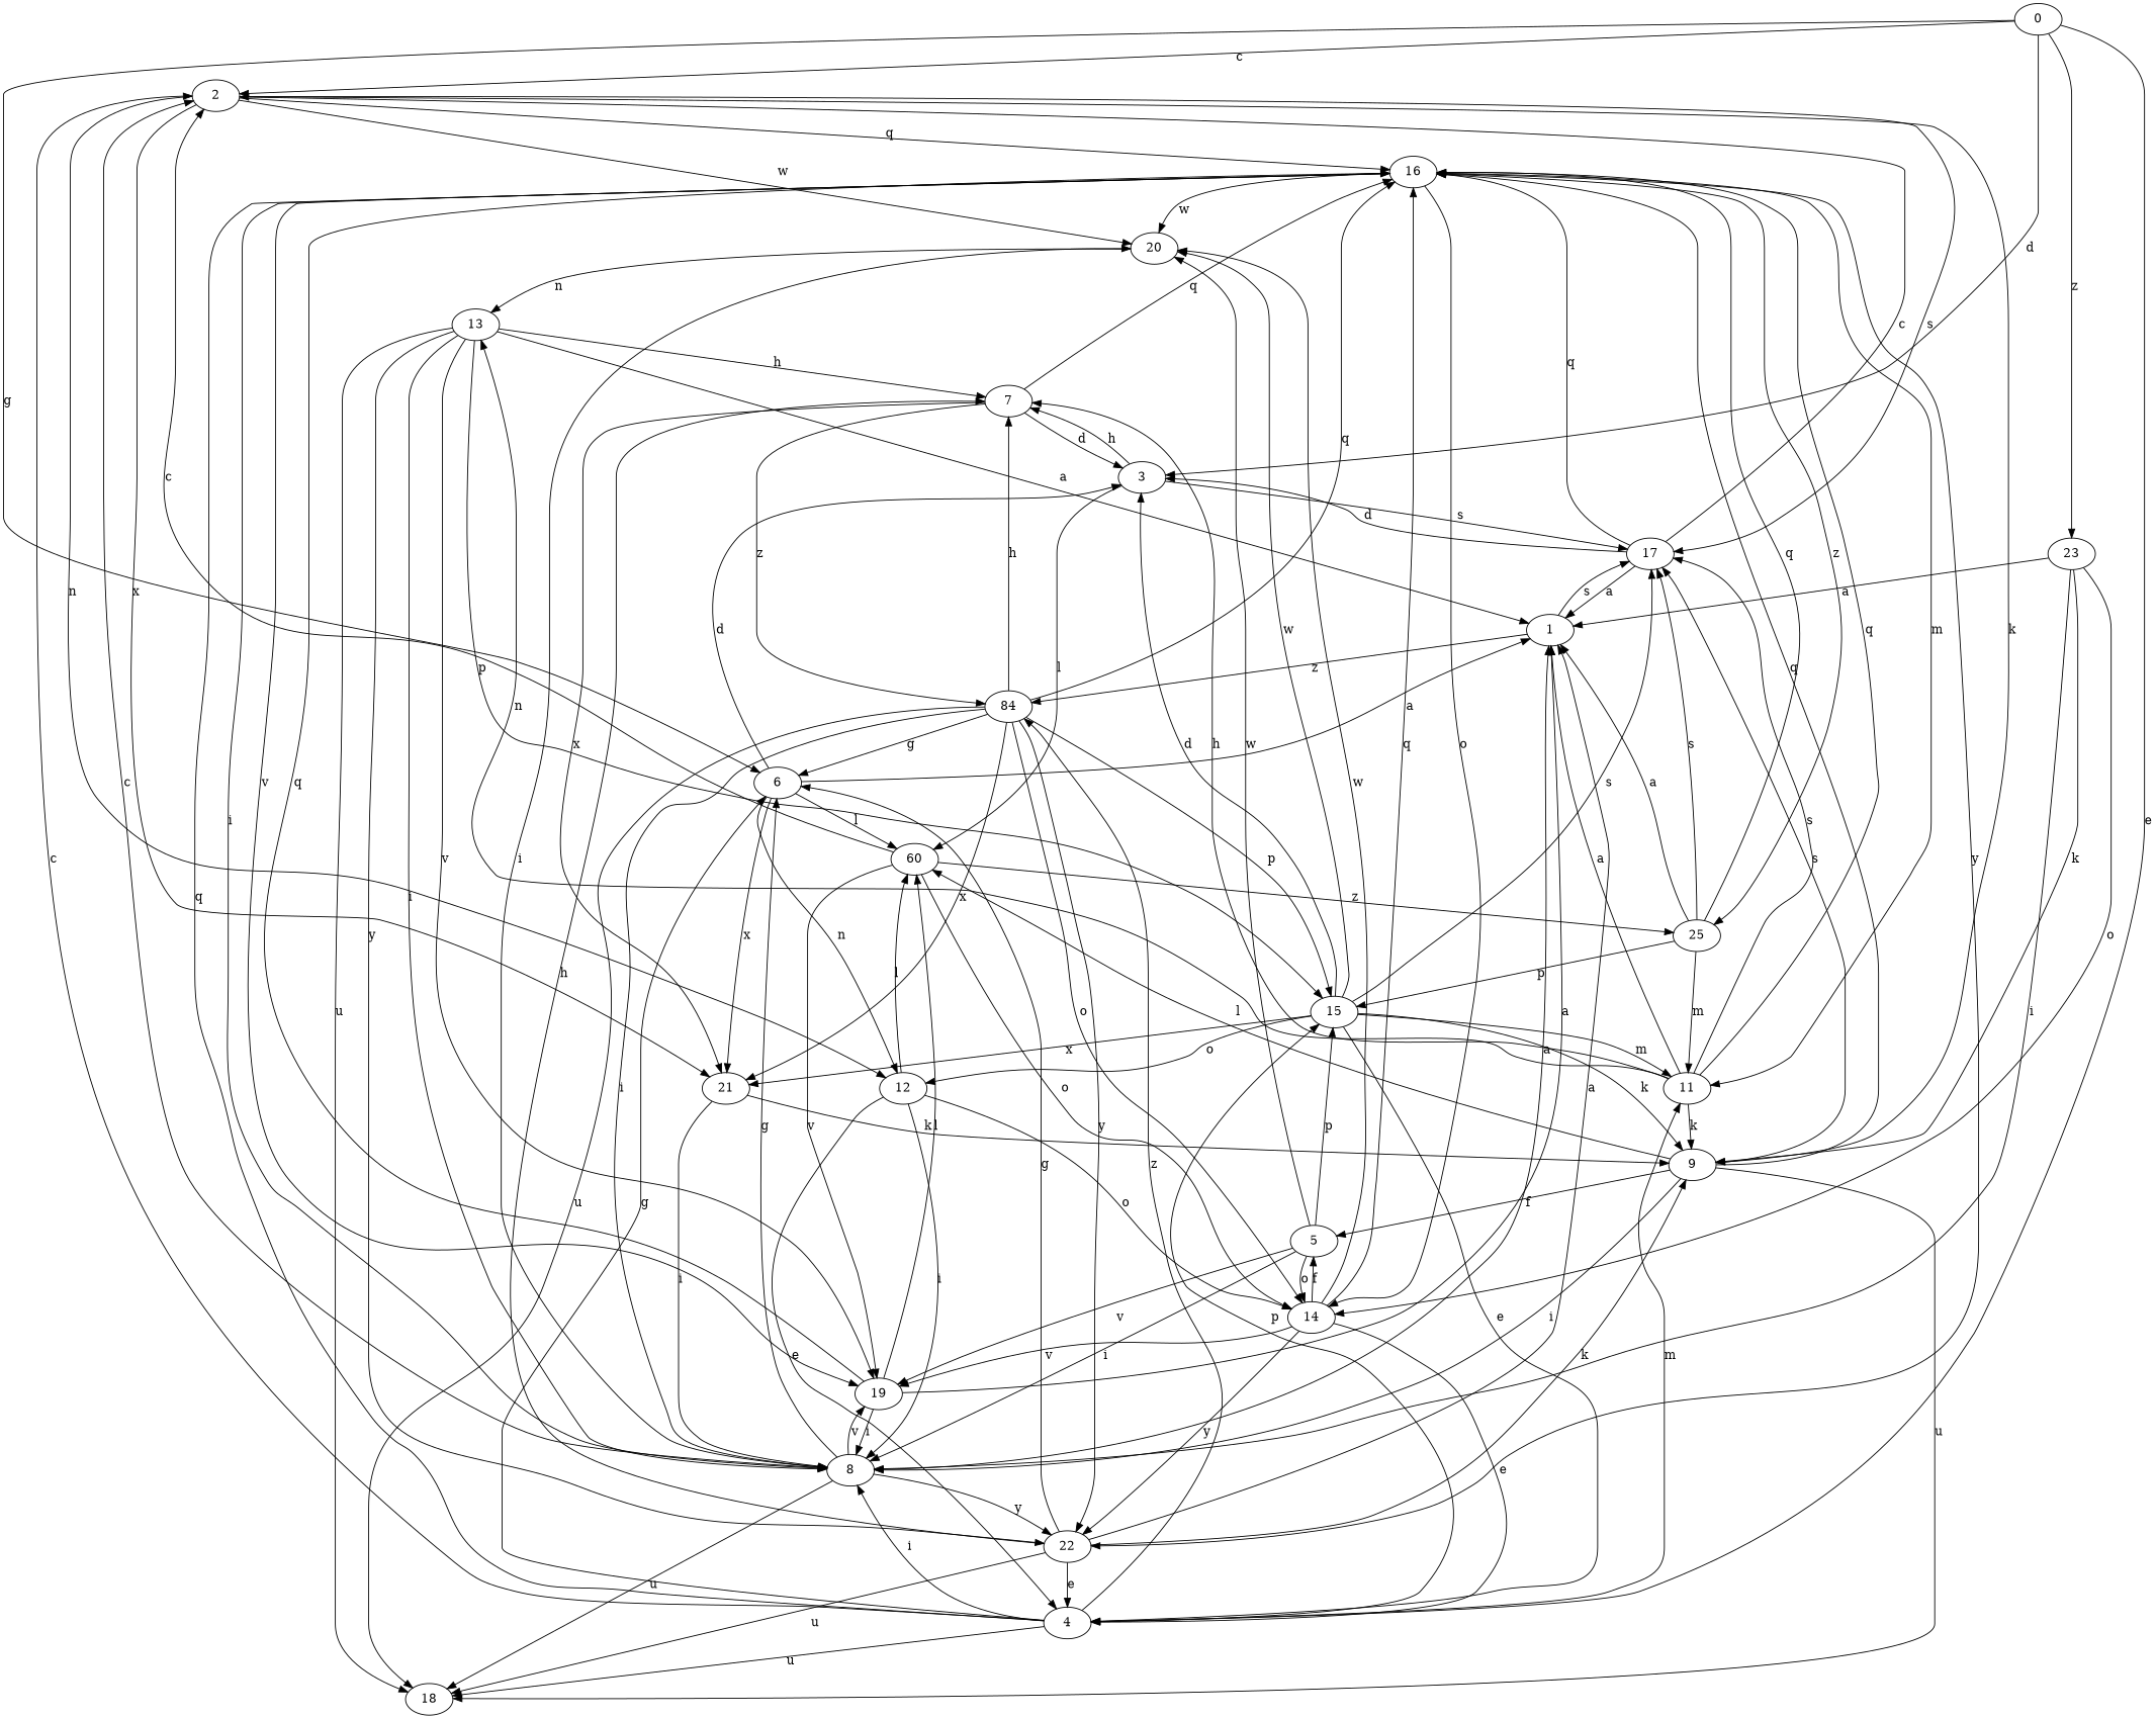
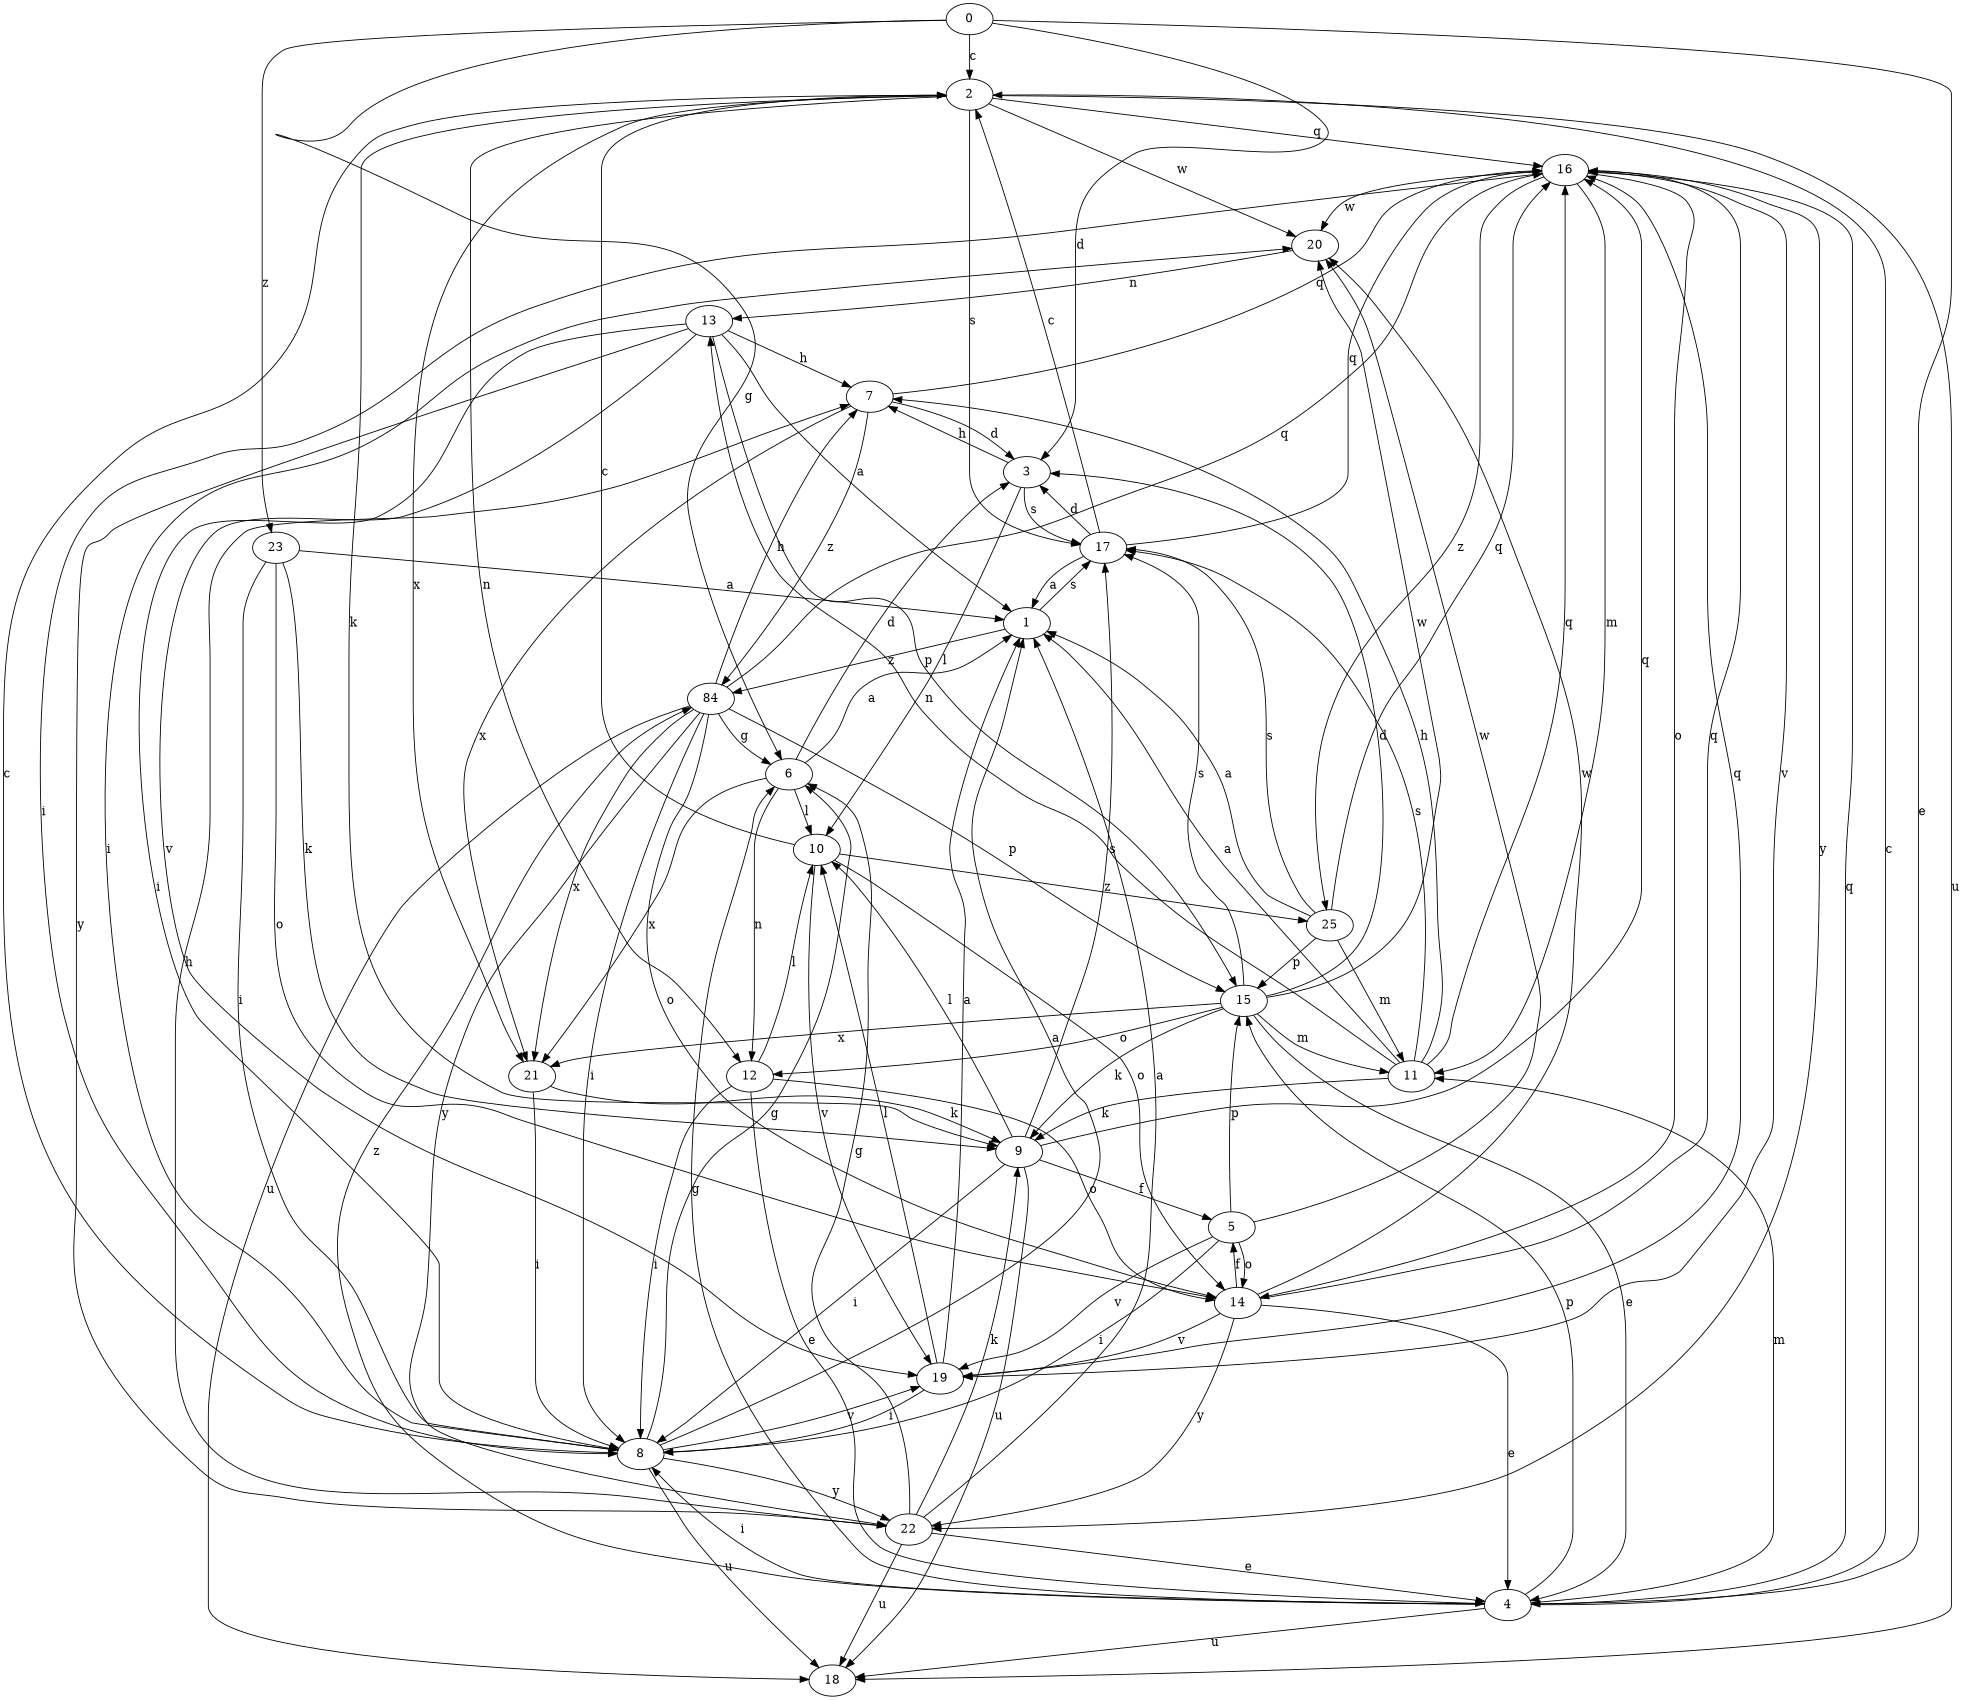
  strict digraph {
    0
    2
    3
    4
    6
    23
    16
    17
    9
    12
    20
    21
    7
-   10 [label=60]
+   10
    n15 [label=84]
    8
    11
    15
    18
    1
    14
    19
    22
    25
    5
    13
    0 -> 2 [label=c]
    0 -> 3 [label=d]
    0 -> 4 [label=e]
    0 -> 6 [label=g]
    0 -> 23 [label=z]
    2 -> 16 [label=q]
    2 -> 17 [label=s]
    2 -> 9 [label=k]
    2 -> 12 [label=n]
    2 -> 20 [label=w]
    2 -> 21 [label=x]
    3 -> 17 [label=s]
    3 -> 7 [label=h]
    3 -> 10 [label=l]
    4 -> 2 [label=c]
    4 -> 6 [label=g]
    4 -> 16 [label=q]
    4 -> n15 [label=z]
    4 -> 8 [label=i]
    4 -> 11 [label=m]
    4 -> 15 [label=p]
    4 -> 18 [label=u]
    6 -> 3 [label=d]
    6 -> 12 [label=n]
    6 -> 21 [label=x]
    6 -> 10 [label=l]
    6 -> 1 [label=a]
    23 -> 9 [label=k]
    23 -> 8 [label=i]
    23 -> 1 [label=a]
    23 -> 14 [label=o]
    16 -> 20 [label=w]
    16 -> 8 [label=i]
    16 -> 11 [label=m]
    16 -> 14 [label=o]
    16 -> 19 [label=v]
    16 -> 22 [label=y]
    16 -> 25 [label=z]
    17 -> 2 [label=c]
    17 -> 3 [label=d]
    17 -> 16 [label=q]
    17 -> 1 [label=a]
    9 -> 16 [label=q]
    9 -> 17 [label=s]
    9 -> 10 [label=l]
    9 -> 8 [label=i]
    9 -> 18 [label=u]
    9 -> 5 [label=f]
    12 -> 4 [label=e]
    12 -> 10 [label=l]
    12 -> 8 [label=i]
    12 -> 14 [label=o]
    20 -> 13 [label=n]
    21 -> 9 [label=k]
    21 -> 8 [label=i]
    7 -> 3 [label=d]
    7 -> 16 [label=q]
    7 -> 21 [label=x]
    7 -> n15 [label=z]
    10 -> 2 [label=c]
    10 -> 14 [label=o]
    10 -> 19 [label=v]
    10 -> 25 [label=z]
    n15 -> 6 [label=g]
    n15 -> 16 [label=q]
    n15 -> 21 [label=x]
    n15 -> 7 [label=h]
    n15 -> 8 [label=i]
    n15 -> 15 [label=p]
    n15 -> 18 [label=u]
    n15 -> 14 [label=o]
    n15 -> 22 [label=y]
    8 -> 2 [label=c]
    8 -> 6 [label=g]
    8 -> 20 [label=i]
    8 -> 18 [label=u]
    8 -> 1 [label=a]
    8 -> 19 [label=v]
    8 -> 22 [label=y]
    11 -> 16 [label=q]
    11 -> 17 [label=s]
    11 -> 9 [label=k]
    11 -> 7 [label=h]
    11 -> 1 [label=a]
    11 -> 13 [label=n]
    15 -> 3 [label=d]
    15 -> 4 [label=e]
    15 -> 17 [label=s]
    15 -> 9 [label=k]
    15 -> 12 [label=o]
    15 -> 20 [label=w]
    15 -> 21 [label=x]
    15 -> 11 [label=m]
    1 -> 17 [label=s]
    1 -> n15 [label=z]
    14 -> 4 [label=e]
    14 -> 16 [label=q]
    14 -> 20 [label=w]
    14 -> 19 [label=v]
    14 -> 22 [label=y]
    14 -> 5 [label=f]
    19 -> 16 [label=q]
    19 -> 10 [label=l]
    19 -> 8 [label=i]
    19 -> 1 [label=a]
    22 -> 4 [label=e]
    22 -> 6 [label=g]
    22 -> 9 [label=k]
    22 -> 7 [label=h]
    22 -> 18 [label=u]
    22 -> 1 [label=a]
    25 -> 16 [label=q]
    25 -> 17 [label=s]
    25 -> 11 [label=m]
    25 -> 15 [label=p]
    25 -> 1 [label=a]
    5 -> 20 [label=w]
    5 -> 8 [label=i]
    5 -> 15 [label=p]
    5 -> 14 [label=o]
    5 -> 19 [label=v]
    13 -> 7 [label=h]
    13 -> 8 [label=i]
    13 -> 15 [label=p]
-   13 -> 18 [label=u]
+   2 -> 18 [label=u]
    13 -> 1 [label=a]
    13 -> 19 [label=v]
    13 -> 22 [label=y]
  }
